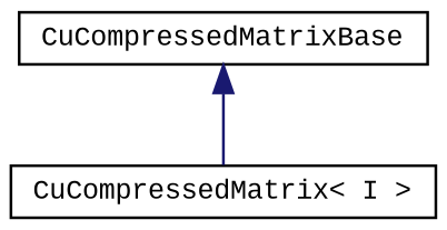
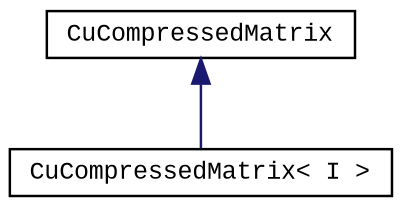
  digraph {
    rankdir=TB
    fontname="Liberation Mono"
    node [color=black fillcolor=white fontname="Liberation Mono" fontsize=10 shape=record style=filled]
-   n1 [height=0.2 label=CuCompressedMatrixBase width=0.4]
+   n1 [height=0.2 label=CuCompressedMatrix width=0.4]
    n2 [height=0.2 label="CuCompressedMatrix\< I \>" width=0.4]
    n1 -> n2 [color=midnightblue dir=back fontname="Liberation Mono" fontsize=10 labelfontname=Helvetica labelfontsize=10 style=solid]
  }
